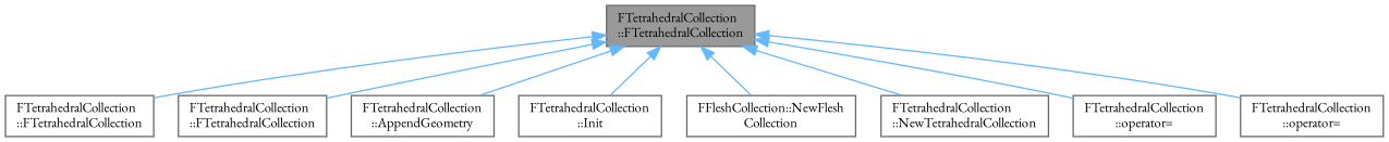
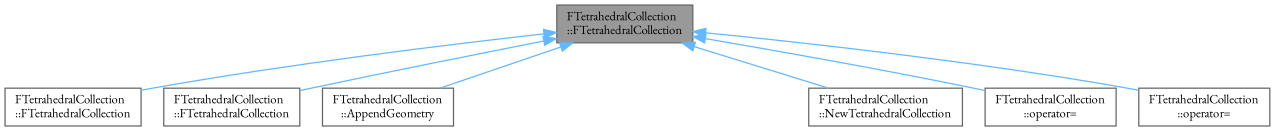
  digraph {
    fontname="EB Garamond"
    rankdir=TB
    node [color=grey40 fillcolor=white fontname="EB Garamond" fontsize=10 shape=box style=filled]
    edge [color=steelblue1 dir=back fontname="EB Garamond" fontsize=10 labelfontname=Helvetica labelfontsize=10 style=solid]
    n1 [color=gray40 fillcolor=grey60 fontcolor=black height=0.2 label="FTetrahedralCollection\l::FTetrahedralCollection" width=0.4]
    n2 [height=0.2 label="FTetrahedralCollection\l::FTetrahedralCollection" width=0.4]
    n3 [height=0.2 label="FTetrahedralCollection\l::FTetrahedralCollection" width=0.4]
    n4 [height=0.2 label="FTetrahedralCollection\l::AppendGeometry" width=0.4]
-   n5 [height=0.2 label="FTetrahedralCollection\l::Init" width=0.4]
-   n6 [height=0.2 label="FFleshCollection::NewFlesh\lCollection" width=0.4]
    n7 [height=0.2 label="FTetrahedralCollection\l::NewTetrahedralCollection" width=0.4]
    n8 [height=0.2 label="FTetrahedralCollection\l::operator=" width=0.4]
    n9 [height=0.2 label="FTetrahedralCollection\l::operator=" width=0.4]
    n1 -> n2
    n1 -> n3
    n1 -> n4
-   n1 -> n5
-   n1 -> n6
    n1 -> n7
    n1 -> n8
    n1 -> n9
  }
